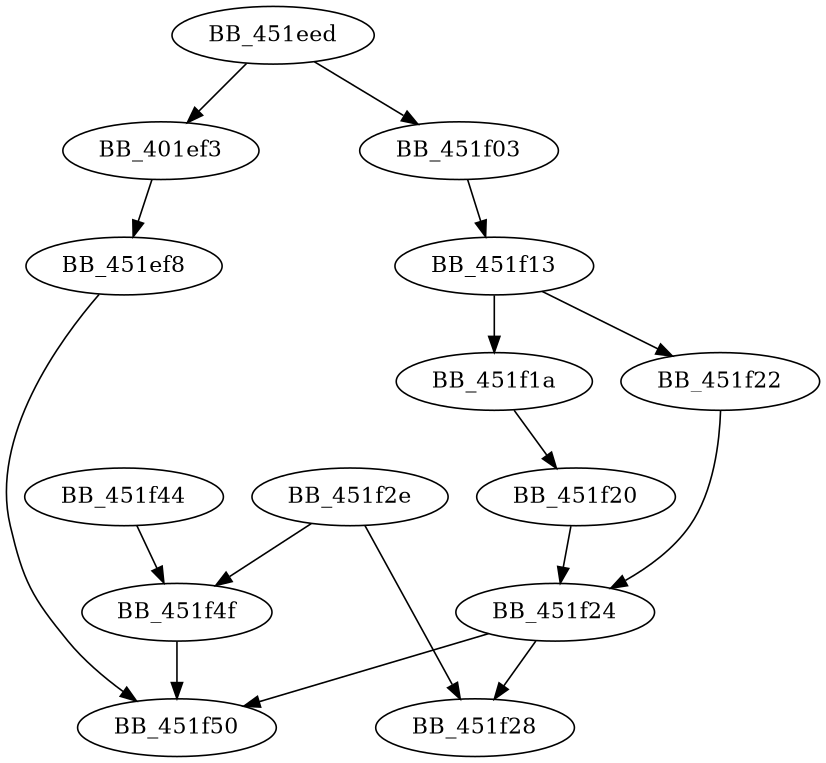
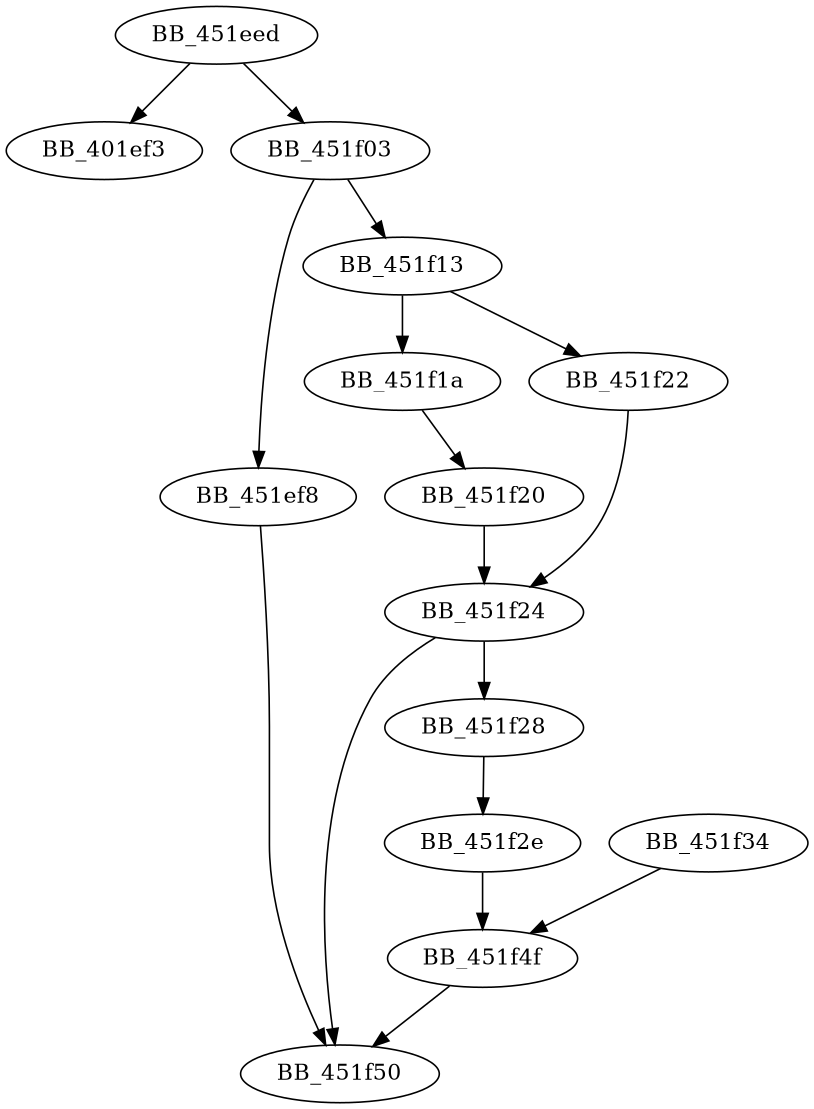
  digraph {
    n1 [label=BB_401ef3]
    BB_451eed
    BB_451f03
    BB_451ef8
    BB_451f13
    BB_451f50
    BB_451f1a
    BB_451f22
    BB_451f20
    BB_451f24
    BB_451f28
    BB_451f2e
-   BB_451f34 [label=BB_451f44]
+   BB_451f34
    BB_451f4f
-   n1 -> BB_451ef8
+   BB_451f03 -> BB_451ef8
    BB_451eed -> n1
    BB_451eed -> BB_451f03
    BB_451f03 -> BB_451f13
    BB_451ef8 -> BB_451f50
    BB_451f13 -> BB_451f1a
    BB_451f13 -> BB_451f22
    BB_451f1a -> BB_451f20
    BB_451f22 -> BB_451f24
    BB_451f20 -> BB_451f24
    BB_451f24 -> BB_451f50
    BB_451f24 -> BB_451f28
-   BB_451f2e -> BB_451f28
+   BB_451f28 -> BB_451f2e
    BB_451f2e -> BB_451f4f
    BB_451f34 -> BB_451f4f
    BB_451f4f -> BB_451f50
  }
